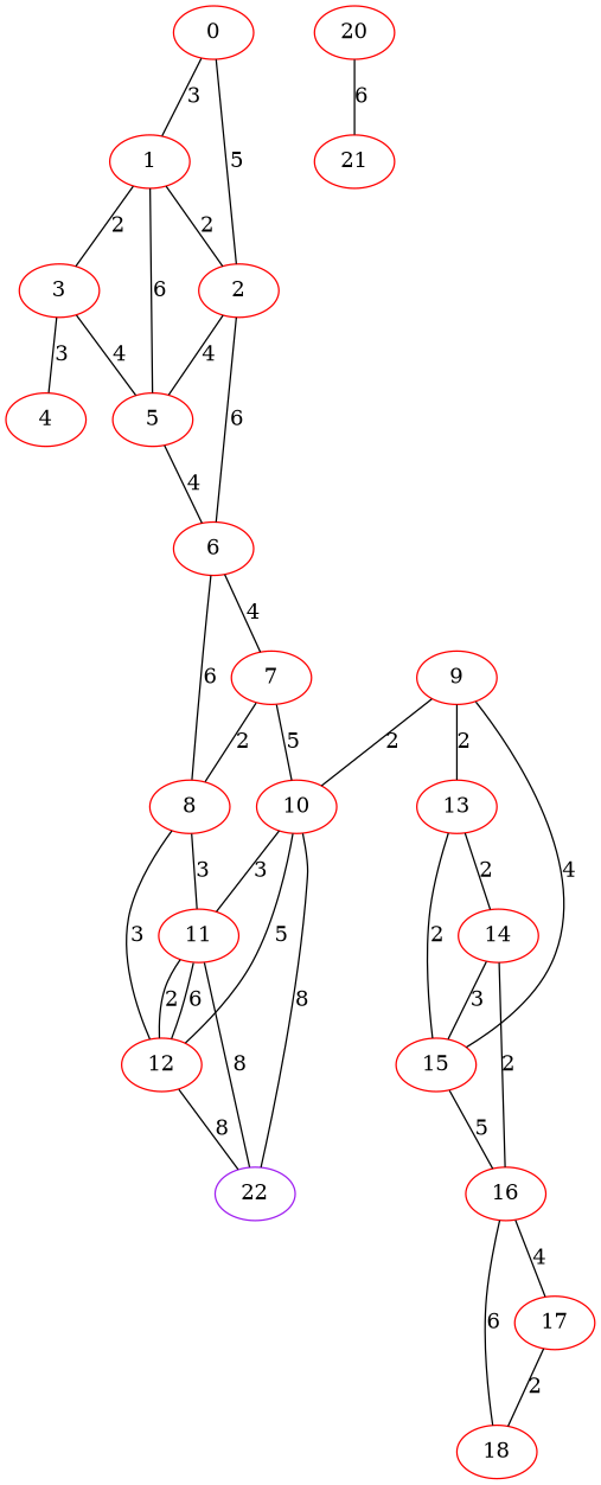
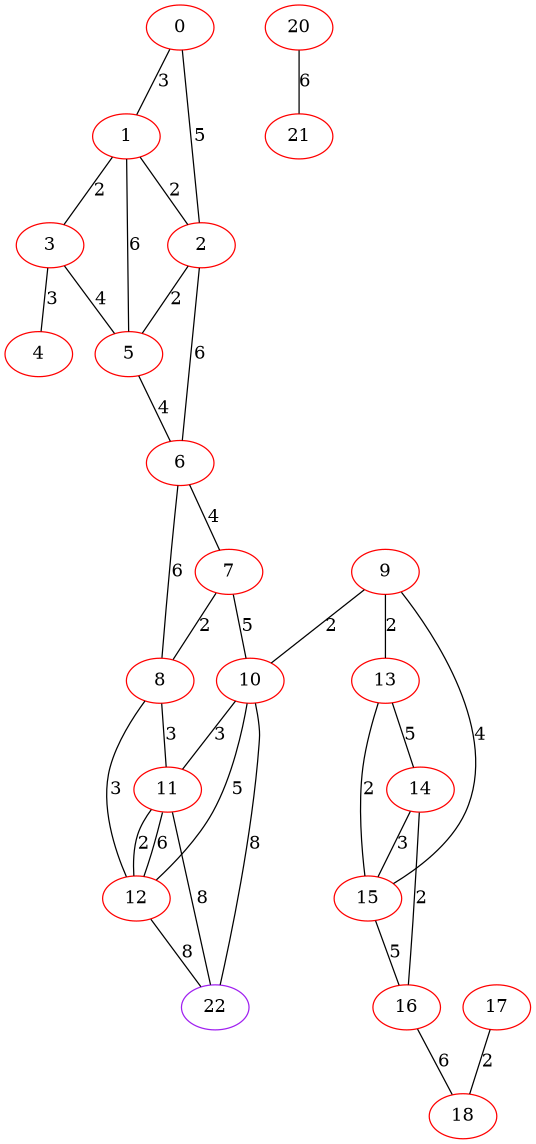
  graph {
    node [color=red weight=1]
    0
    1
    2
    3
    5
    6
    4
    7
    8
    10
    11
    12
    9
    13
    15
    22 [color=purple weight=4]
    14
    16
    17
    18
    20
    21
    0 -- 1 [label=3]
    0 -- 2 [label=5]
    1 -- 2 [label=2]
    1 -- 3 [label=2]
    1 -- 5 [label=6]
-   2 -- 5 [label=4]
+   2 -- 5 [label=2]
    2 -- 6 [label=6]
    3 -- 5 [label=4]
    3 -- 4 [label=3]
    5 -- 6 [label=4]
    6 -- 7 [label=4]
    6 -- 8 [label=6]
    7 -- 8 [label=2]
    7 -- 10 [label=5]
    8 -- 11 [label=3]
    8 -- 12 [label=3]
    10 -- 11 [label=3]
    10 -- 12 [label=5]
    10 -- 22 [label=8]
    11 -- 12 [label=6]
    11 -- 12 [label=2]
    11 -- 22 [label=8]
    12 -- 22 [label=8]
    9 -- 10 [label=2]
    9 -- 13 [label=2]
    9 -- 15 [label=4]
    13 -- 15 [label=2]
-   13 -- 14 [label=2]
+   13 -- 14 [label=5]
    15 -- 16 [label=5]
    14 -- 15 [label=3]
    14 -- 16 [label=2]
-   16 -- 17 [label=4]
    16 -- 18 [label=6]
    17 -- 18 [label=2]
    20 -- 21 [label=6]
  }
